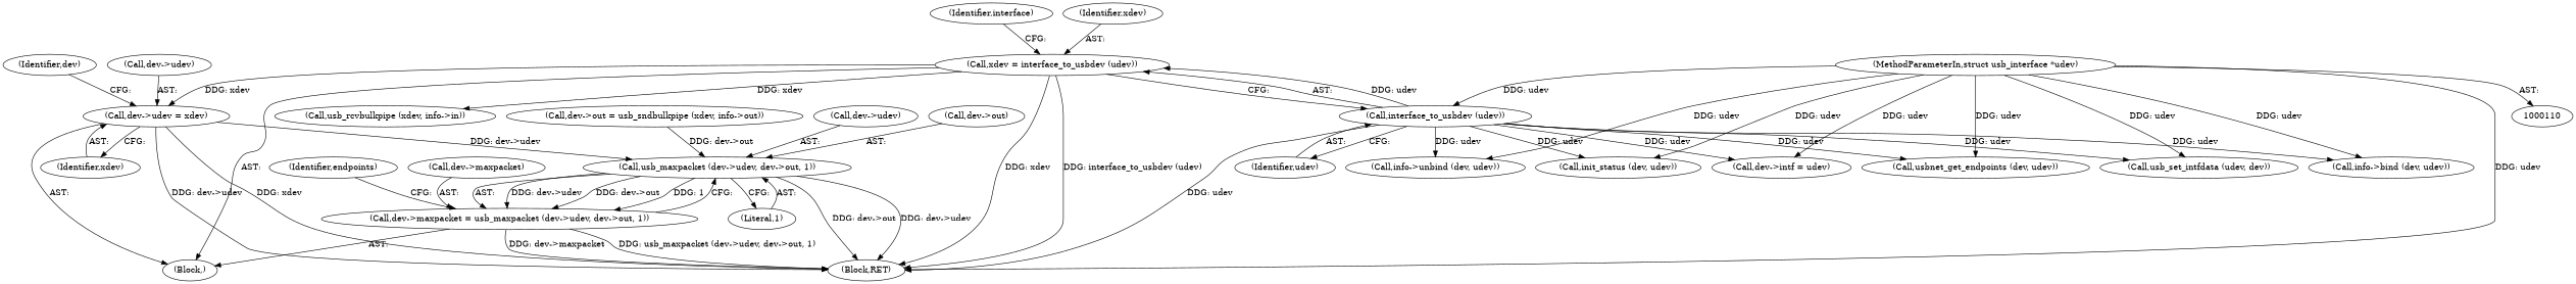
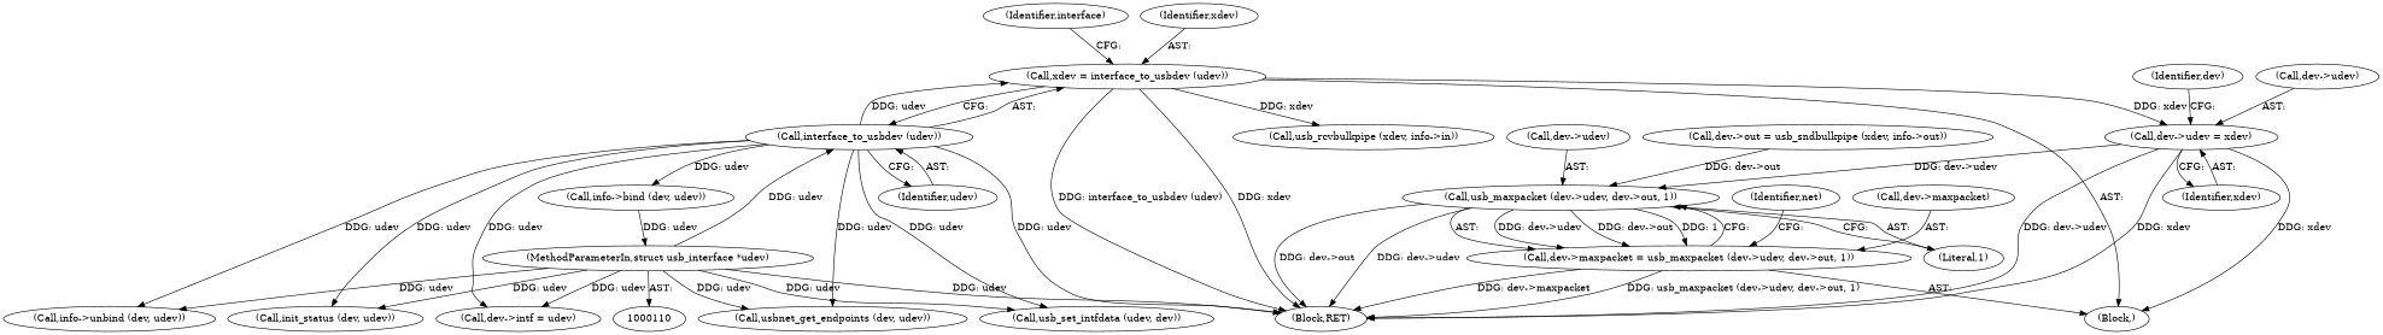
  digraph {
    n1 [label="(Call,dev->udev = xdev)"]
    n2 [label="(Call,usb_maxpacket (dev->udev, dev->out, 1))"]
    n3 [label="(Identifier,xdev)"]
    n4 [label="(Block,)"]
    n5 [label="(Block,RET)"]
    n6 [label="(Call,dev->maxpacket = usb_maxpacket (dev->udev, dev->out, 1))"]
    n7 [label="(Literal,1)"]
    n8 [label="(Call,xdev = interface_to_usbdev (udev))"]
    n9 [label="(Call,interface_to_usbdev (udev))"]
    n10 [label="(Call,usb_rcvbulkpipe (xdev, info->in))"]
    n11 [label="(Call,usbnet_get_endpoints (dev, udev))"]
    n12 [label="(Identifier,udev)"]
    n13 [label="(Call,info->unbind (dev, udev))"]
    n14 [label="(Call,info->bind (dev, udev))"]
    n15 [label="(Call,init_status (dev, udev))"]
    n16 [label="(Call,dev->intf = udev)"]
    n17 [label="(Call,usb_set_intfdata (udev, dev))"]
    n18 [label="(MethodParameterIn,struct usb_interface *udev)"]
    1000110
    n20 [label="(Call,dev->maxpacket)"]
    n21 [label="(Call,dev->udev)"]
-   n22 [label="(Call,dev->out)"]
-   n23 [label="(Identifier,endpoints)"]
+   n23 [label="(Identifier,net)"]
    n24 [label="(Identifier,dev)"]
    n25 [label="(Call,dev->udev)"]
    n26 [label="(Identifier,interface)"]
    n27 [label="(Identifier,xdev)"]
    n28 [label="(Call,dev->out = usb_sndbulkpipe (xdev, info->out))"]
    n1 -> n2 [label="DDG: dev->udev"]
    n1 -> n3 [label="CFG: "]
-   n1 -> n4 [label="AST: "]
+   n1 -> n4 [label="DDG: xdev"]
    n1 -> n5 [label="DDG: dev->udev"]
    n1 -> n5 [label="DDG: xdev"]
    n2 -> n5 [label="DDG: dev->out"]
    n2 -> n5 [label="DDG: dev->udev"]
    n2 -> n6 [label="AST: "]
    n2 -> n6 [label="DDG: dev->udev"]
    n2 -> n6 [label="DDG: dev->out"]
    n2 -> n6 [label="DDG: 1"]
    n2 -> n7 [label="CFG: "]
    n3 -> n1 [label="AST: "]
    n6 -> n2 [label="CFG: "]
    n6 -> n4 [label="AST: "]
    n6 -> n5 [label="DDG: dev->maxpacket"]
    n6 -> n5 [label="DDG: usb_maxpacket (dev->udev, dev->out, 1)"]
    n7 -> n2 [label="AST: "]
    n8 -> n1 [label="DDG: xdev"]
    n8 -> n4 [label="AST: "]
    n8 -> n5 [label="DDG: interface_to_usbdev (udev)"]
    n8 -> n5 [label="DDG: xdev"]
    n8 -> n9 [label="CFG: "]
    n8 -> n10 [label="DDG: xdev"]
    n9 -> n5 [label="DDG: udev"]
    n9 -> n8 [label="AST: "]
    n9 -> n8 [label="DDG: udev"]
    n9 -> n11 [label="DDG: udev"]
    n9 -> n12 [label="CFG: "]
    n9 -> n13 [label="DDG: udev"]
    n9 -> n14 [label="DDG: udev"]
    n9 -> n15 [label="DDG: udev"]
    n9 -> n16 [label="DDG: udev"]
    n9 -> n17 [label="DDG: udev"]
    n12 -> n9 [label="AST: "]
    n18 -> n5 [label="DDG: udev"]
    n18 -> n9 [label="DDG: udev"]
    n18 -> n11 [label="DDG: udev"]
    n18 -> n13 [label="DDG: udev"]
-   n18 -> n14 [label="DDG: udev"]
+   n14 -> n18 [label="DDG: udev"]
    n18 -> n15 [label="DDG: udev"]
    n18 -> n16 [label="DDG: udev"]
    n18 -> n17 [label="DDG: udev"]
    n18 -> 1000110 [label="AST: "]
    n20 -> n6 [label="AST: "]
    n21 -> n2 [label="AST: "]
-   n22 -> n2 [label="AST: "]
    n23 -> n6 [label="CFG: "]
    n24 -> n1 [label="CFG: "]
    n25 -> n1 [label="AST: "]
    n26 -> n8 [label="CFG: "]
    n27 -> n8 [label="AST: "]
    n28 -> n2 [label="DDG: dev->out"]
  }
